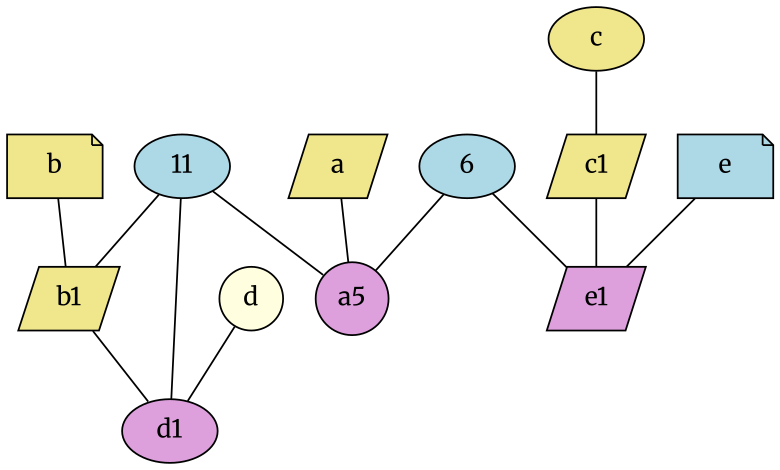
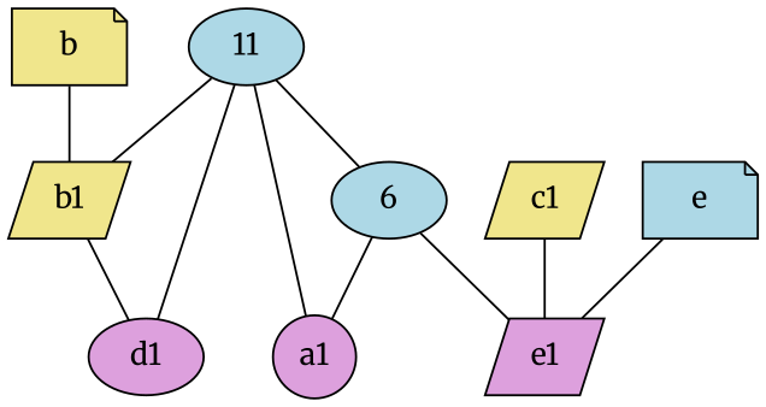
  graph {
    fontname=Merriweather
    node [fillcolor=khaki fontname=Merriweather labelfontsize=50 shape=parallelogram style=filled]
    edge [fontname=Merriweather]
    b1
    d1 [fillcolor=plum shape=ellipse]
    11 [fillcolor=lightblue shape=ellipse]
    6 [fillcolor=lightblue shape=ellipse]
-   a1 [fillcolor=plum shape=circle label=a5]
+   a1 [fillcolor=plum shape=circle]
    e1 [fillcolor=plum]
    c1
-   c [shape=ellipse]
    e [fillcolor=lightblue shape=note]
    b [shape=note]
-   d [fillcolor=lightyellow shape=circle]
-   a
    b1 -- d1
    11 -- b1
    11 -- d1
+   11 -- 6
    11 -- a1
    6 -- a1
    6 -- e1
    c1 -- e1
-   c -- c1
    e -- e1
    b -- b1
-   d -- d1
-   a -- a1
  }
